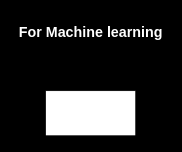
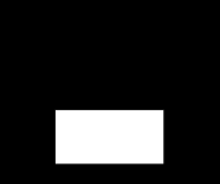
  <mxCell id="0" />
  <mxCell id="1" parent="0" />
  <mxCell id="2" value="" style="whiteSpace=wrap;html=1;" vertex="1" parent="1"><mxGeometry x="60" y="120" width="120" height="60" as="geometry" /></mxCell>
- <mxCell id="3" value="For Machine learning&lt;div&gt;&lt;br&gt;&lt;/div&gt;" style="text;html=1;align=center;verticalAlign=bottom;resizable=0;points=[];autosize=1;strokeColor=none;fillColor=none;sketch=1;curveFitting=1;jiggle=2;rounded=1;glass=1;shadow=1;labelBackgroundColor=none;labelBorderColor=none;textShadow=1;fontSize=19;fontStyle=1;fontColor=#FFFFFF;" vertex="1" parent="1"><mxGeometry x="20" y="20" width="200" height="60" as="geometry" /></mxCell>
